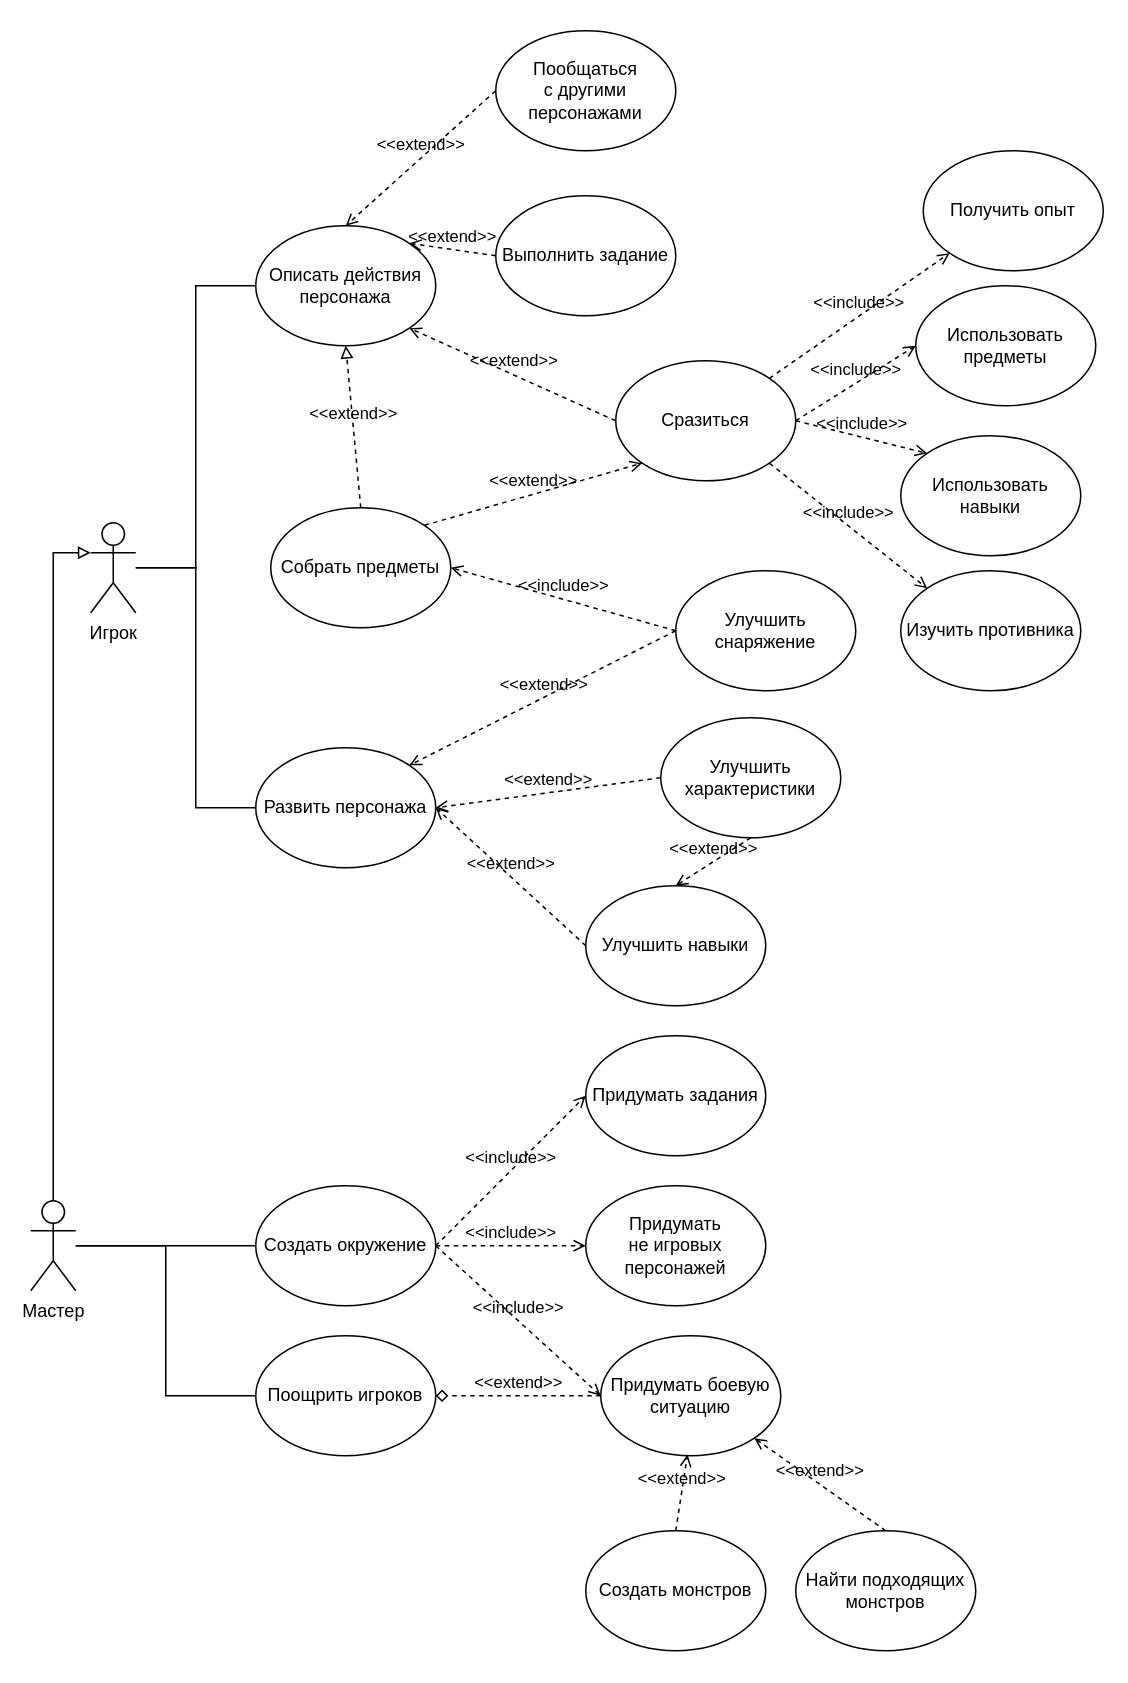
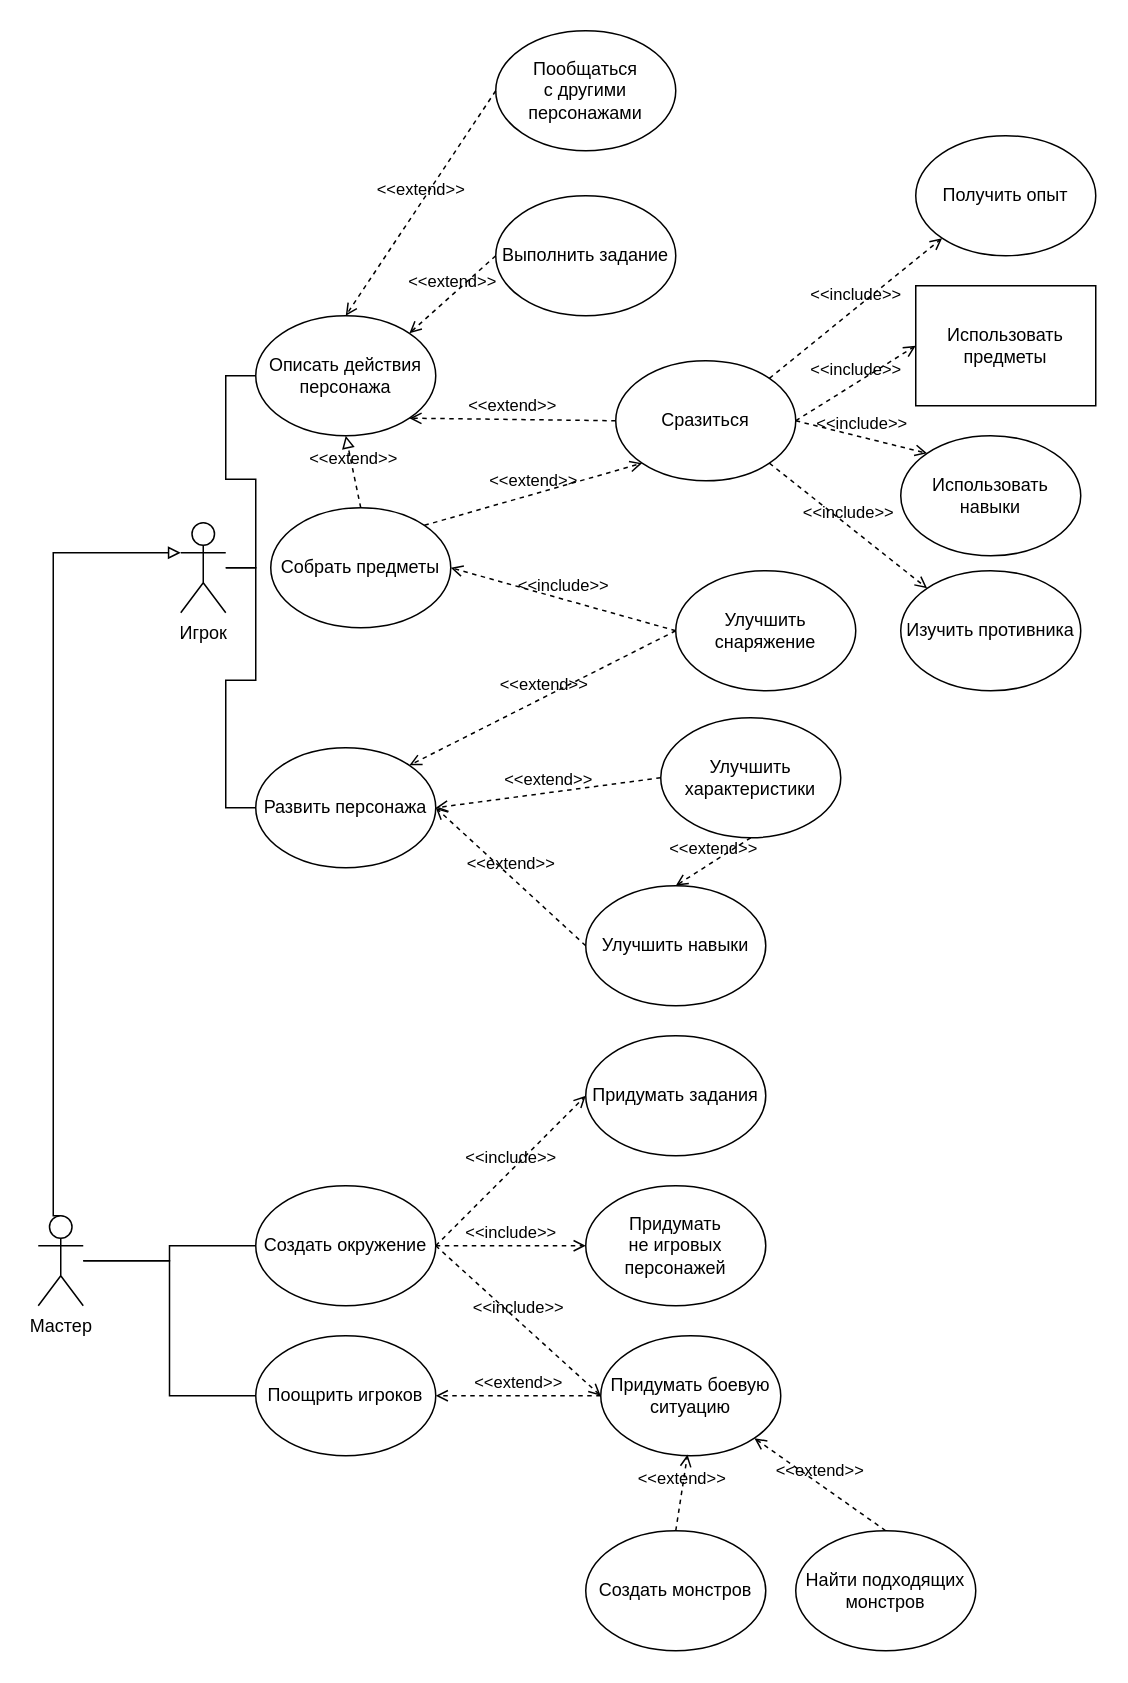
  <mxCell id="0" />
  <mxCell id="1" parent="0" />
  <mxCell id="2" style="edgeStyle=orthogonalEdgeStyle;rounded=0;orthogonalLoop=1;jettySize=auto;html=1;entryX=0;entryY=0.5;entryDx=0;entryDy=0;endArrow=none;endFill=0;" edge="1" parent="1" source="4" target="32"><mxGeometry relative="1" as="geometry"><mxPoint x="170" y="338" as="targetPoint" /></mxGeometry></mxCell>
  <mxCell id="3" style="edgeStyle=orthogonalEdgeStyle;rounded=0;orthogonalLoop=1;jettySize=auto;html=1;entryX=0;entryY=0.5;entryDx=0;entryDy=0;endArrow=none;endFill=0;" edge="1" parent="1" source="4" target="9"><mxGeometry relative="1" as="geometry" /></mxCell>
- <mxCell id="4" value="Игрок" style="shape=umlActor;verticalLabelPosition=bottom;verticalAlign=top;html=1;outlineConnect=0;" parent="1" vertex="1"><mxGeometry x="60" y="348" width="30" height="60" as="geometry" /></mxCell>
+ <mxCell id="4" value="Игрок" style="shape=umlActor;verticalLabelPosition=bottom;verticalAlign=top;html=1;outlineConnect=0;" parent="1" vertex="1"><mxGeometry x="120" y="348" width="30" height="60" as="geometry" /></mxCell>
  <mxCell id="5" style="edgeStyle=orthogonalEdgeStyle;rounded=0;orthogonalLoop=1;jettySize=auto;html=1;endArrow=block;endFill=0;entryX=0;entryY=0.333;entryDx=0;entryDy=0;entryPerimeter=0;exitX=0.5;exitY=0;exitDx=0;exitDy=0;exitPerimeter=0;" edge="1" parent="1" source="8" target="4"><mxGeometry relative="1" as="geometry"><mxPoint x="20" y="750" as="sourcePoint" /><mxPoint x="30" y="420" as="targetPoint" /><Array as="points"><mxPoint x="35" y="368" /></Array></mxGeometry></mxCell>
  <mxCell id="6" style="edgeStyle=orthogonalEdgeStyle;rounded=0;orthogonalLoop=1;jettySize=auto;html=1;entryX=0;entryY=0.5;entryDx=0;entryDy=0;endArrow=none;endFill=0;" edge="1" parent="1" source="8" target="11"><mxGeometry relative="1" as="geometry" /></mxCell>
  <mxCell id="7" style="edgeStyle=orthogonalEdgeStyle;rounded=0;orthogonalLoop=1;jettySize=auto;html=1;entryX=0;entryY=0.5;entryDx=0;entryDy=0;endArrow=none;endFill=0;" edge="1" parent="1" source="8" target="12"><mxGeometry relative="1" as="geometry" /></mxCell>
- <mxCell id="8" value="Мастер" style="shape=umlActor;verticalLabelPosition=bottom;verticalAlign=top;html=1;outlineConnect=0;" parent="1" vertex="1"><mxGeometry x="20" y="800" width="30" height="60" as="geometry" /></mxCell>
+ <mxCell id="8" value="Мастер" style="shape=umlActor;verticalLabelPosition=bottom;verticalAlign=top;html=1;outlineConnect=0;" parent="1" vertex="1"><mxGeometry x="25" y="810" width="30" height="60" as="geometry" /></mxCell>
  <mxCell id="9" value="Развить персонажа" style="ellipse;whiteSpace=wrap;html=1;" vertex="1" parent="1"><mxGeometry x="170" y="498" width="120" height="80" as="geometry" /></mxCell>
  <mxCell id="10" value="Собрать предметы" style="ellipse;whiteSpace=wrap;html=1;" vertex="1" parent="1"><mxGeometry x="180" y="338" width="120" height="80" as="geometry" /></mxCell>
  <mxCell id="11" value="Создать окружение" style="ellipse;whiteSpace=wrap;html=1;" vertex="1" parent="1"><mxGeometry x="170" y="790" width="120" height="80" as="geometry" /></mxCell>
  <mxCell id="12" value="Поощрить игроков" style="ellipse;whiteSpace=wrap;html=1;" vertex="1" parent="1"><mxGeometry x="170" y="890" width="120" height="80" as="geometry" /></mxCell>
  <mxCell id="13" value="Придумать задания" style="ellipse;whiteSpace=wrap;html=1;" vertex="1" parent="1"><mxGeometry x="390" y="690" width="120" height="80" as="geometry" /></mxCell>
  <mxCell id="14" value="Придумать боевую ситуацию" style="ellipse;whiteSpace=wrap;html=1;" vertex="1" parent="1"><mxGeometry x="400" y="890" width="120" height="80" as="geometry" /></mxCell>
  <mxCell id="15" value="Придумать&lt;br&gt;не игровых персонажей" style="ellipse;whiteSpace=wrap;html=1;" vertex="1" parent="1"><mxGeometry x="390" y="790" width="120" height="80" as="geometry" /></mxCell>
  <mxCell id="16" value="&amp;lt;&amp;lt;include&amp;gt;&amp;gt;" style="html=1;verticalAlign=bottom;labelBackgroundColor=none;endArrow=open;endFill=0;dashed=1;rounded=0;entryX=0;entryY=0.5;entryDx=0;entryDy=0;exitX=1;exitY=0.5;exitDx=0;exitDy=0;" edge="1" parent="1" source="11" target="13"><mxGeometry width="160" relative="1" as="geometry"><mxPoint x="170" y="750" as="sourcePoint" /><mxPoint x="330" y="750" as="targetPoint" /></mxGeometry></mxCell>
  <mxCell id="17" value="&amp;lt;&amp;lt;include&amp;gt;&amp;gt;" style="html=1;verticalAlign=bottom;labelBackgroundColor=none;endArrow=open;endFill=0;dashed=1;rounded=0;entryX=0;entryY=0.5;entryDx=0;entryDy=0;exitX=1;exitY=0.5;exitDx=0;exitDy=0;" edge="1" parent="1" source="11" target="14"><mxGeometry width="160" relative="1" as="geometry"><mxPoint x="300" y="840" as="sourcePoint" /><mxPoint x="370" y="750" as="targetPoint" /></mxGeometry></mxCell>
  <mxCell id="18" value="&amp;lt;&amp;lt;include&amp;gt;&amp;gt;" style="html=1;verticalAlign=bottom;labelBackgroundColor=none;endArrow=open;endFill=0;dashed=1;rounded=0;entryX=0;entryY=0.5;entryDx=0;entryDy=0;exitX=1;exitY=0.5;exitDx=0;exitDy=0;" edge="1" parent="1" source="11" target="15"><mxGeometry width="160" relative="1" as="geometry"><mxPoint x="300" y="840" as="sourcePoint" /><mxPoint x="370" y="850" as="targetPoint" /></mxGeometry></mxCell>
  <mxCell id="19" value="Создать монстров" style="ellipse;whiteSpace=wrap;html=1;" vertex="1" parent="1"><mxGeometry x="390" y="1020" width="120" height="80" as="geometry" /></mxCell>
  <mxCell id="20" value="Найти подходящих монстров" style="ellipse;whiteSpace=wrap;html=1;" vertex="1" parent="1"><mxGeometry x="530" y="1020" width="120" height="80" as="geometry" /></mxCell>
  <mxCell id="21" value="&amp;lt;&amp;lt;extend&amp;gt;&amp;gt;" style="html=1;verticalAlign=bottom;labelBackgroundColor=none;endArrow=open;endFill=0;dashed=1;rounded=0;entryX=0.482;entryY=0.99;entryDx=0;entryDy=0;entryPerimeter=0;exitX=0.5;exitY=0;exitDx=0;exitDy=0;" edge="1" parent="1" source="19" target="14"><mxGeometry width="160" relative="1" as="geometry"><mxPoint x="500" y="980" as="sourcePoint" /><mxPoint x="660" y="980" as="targetPoint" /></mxGeometry></mxCell>
  <mxCell id="22" value="&amp;lt;&amp;lt;extend&amp;gt;&amp;gt;" style="html=1;verticalAlign=bottom;labelBackgroundColor=none;endArrow=open;endFill=0;dashed=1;rounded=0;entryX=1;entryY=1;entryDx=0;entryDy=0;exitX=0.5;exitY=0;exitDx=0;exitDy=0;" edge="1" parent="1" source="20" target="14"><mxGeometry width="160" relative="1" as="geometry"><mxPoint x="460" y="1030" as="sourcePoint" /><mxPoint x="458" y="969" as="targetPoint" /></mxGeometry></mxCell>
- <mxCell id="23" value="&amp;lt;&amp;lt;extend&amp;gt;&amp;gt;" style="html=1;verticalAlign=bottom;labelBackgroundColor=none;endArrow=diamond;endFill=0;dashed=1;rounded=0;entryX=1;entryY=0.5;entryDx=0;entryDy=0;exitX=0;exitY=0.5;exitDx=0;exitDy=0;" edge="1" parent="1" source="14" target="12"><mxGeometry width="160" relative="1" as="geometry"><mxPoint x="460" y="1030" as="sourcePoint" /><mxPoint x="468" y="979" as="targetPoint" /></mxGeometry></mxCell>
+ <mxCell id="23" value="&amp;lt;&amp;lt;extend&amp;gt;&amp;gt;" style="html=1;verticalAlign=bottom;labelBackgroundColor=none;endArrow=open;endFill=0;dashed=1;rounded=0;entryX=1;entryY=0.5;entryDx=0;entryDy=0;exitX=0;exitY=0.5;exitDx=0;exitDy=0;" edge="1" parent="1" source="14" target="12"><mxGeometry width="160" relative="1" as="geometry"><mxPoint x="460" y="1030" as="sourcePoint" /><mxPoint x="468" y="979" as="targetPoint" /></mxGeometry></mxCell>
  <mxCell id="24" value="Улучшить снаряжение" style="ellipse;whiteSpace=wrap;html=1;" vertex="1" parent="1"><mxGeometry x="450" y="380" width="120" height="80" as="geometry" /></mxCell>
  <mxCell id="25" value="&amp;lt;&amp;lt;include&amp;gt;&amp;gt;" style="html=1;verticalAlign=bottom;labelBackgroundColor=none;endArrow=open;endFill=0;dashed=1;rounded=0;exitX=0;exitY=0.5;exitDx=0;exitDy=0;entryX=1;entryY=0.5;entryDx=0;entryDy=0;" edge="1" parent="1" source="24" target="10"><mxGeometry width="160" relative="1" as="geometry"><mxPoint x="300" y="840" as="sourcePoint" /><mxPoint x="350" y="380" as="targetPoint" /></mxGeometry></mxCell>
  <mxCell id="26" value="Улучшить характеристики" style="ellipse;whiteSpace=wrap;html=1;" vertex="1" parent="1"><mxGeometry x="440" y="478" width="120" height="80" as="geometry" /></mxCell>
  <mxCell id="27" value="&amp;lt;&amp;lt;extend&amp;gt;&amp;gt;" style="html=1;verticalAlign=bottom;labelBackgroundColor=none;endArrow=open;endFill=0;dashed=1;rounded=0;entryX=1;entryY=0;entryDx=0;entryDy=0;exitX=0;exitY=0.5;exitDx=0;exitDy=0;" edge="1" parent="1" source="24" target="9"><mxGeometry width="160" relative="1" as="geometry"><mxPoint x="420" y="510" as="sourcePoint" /><mxPoint x="310" y="510" as="targetPoint" /></mxGeometry></mxCell>
  <mxCell id="28" value="&amp;lt;&amp;lt;extend&amp;gt;&amp;gt;" style="html=1;verticalAlign=bottom;labelBackgroundColor=none;endArrow=open;endFill=0;dashed=1;rounded=0;entryX=1;entryY=0.5;entryDx=0;entryDy=0;exitX=0;exitY=0.5;exitDx=0;exitDy=0;" edge="1" parent="1" source="26" target="9"><mxGeometry width="160" relative="1" as="geometry"><mxPoint x="410" y="448" as="sourcePoint" /><mxPoint x="282" y="520" as="targetPoint" /></mxGeometry></mxCell>
  <mxCell id="29" value="Улучшить навыки" style="ellipse;whiteSpace=wrap;html=1;" vertex="1" parent="1"><mxGeometry x="390" y="590" width="120" height="80" as="geometry" /></mxCell>
  <mxCell id="30" value="&amp;lt;&amp;lt;extend&amp;gt;&amp;gt;" style="html=1;verticalAlign=bottom;labelBackgroundColor=none;endArrow=open;endFill=0;dashed=1;rounded=0;entryX=1;entryY=0.5;entryDx=0;entryDy=0;exitX=0;exitY=0.5;exitDx=0;exitDy=0;" edge="1" parent="1" source="29" target="9"><mxGeometry width="160" relative="1" as="geometry"><mxPoint x="400" y="548" as="sourcePoint" /><mxPoint x="300" y="548" as="targetPoint" /></mxGeometry></mxCell>
  <mxCell id="31" value="&amp;lt;&amp;lt;extend&amp;gt;&amp;gt;" style="html=1;verticalAlign=bottom;labelBackgroundColor=none;endArrow=open;endFill=0;dashed=1;rounded=0;entryX=0.5;entryY=0;entryDx=0;entryDy=0;exitX=0.5;exitY=1;exitDx=0;exitDy=0;" edge="1" parent="1" source="26" target="29"><mxGeometry width="160" relative="1" as="geometry"><mxPoint x="560" y="570" as="sourcePoint" /><mxPoint x="300" y="548" as="targetPoint" /></mxGeometry></mxCell>
- <mxCell id="32" value="Описать действия&lt;br&gt;персонажа" style="ellipse;whiteSpace=wrap;html=1;" vertex="1" parent="1"><mxGeometry x="170" y="150" width="120" height="80" as="geometry" /></mxCell>
+ <mxCell id="32" value="Описать действия&lt;br&gt;персонажа" style="ellipse;whiteSpace=wrap;html=1;" vertex="1" parent="1"><mxGeometry x="170" y="210" width="120" height="80" as="geometry" /></mxCell>
  <mxCell id="33" value="Сразиться" style="ellipse;whiteSpace=wrap;html=1;" vertex="1" parent="1"><mxGeometry x="410" y="240" width="120" height="80" as="geometry" /></mxCell>
  <mxCell id="34" value="Пообщаться&lt;br&gt;с другими персонажами" style="ellipse;whiteSpace=wrap;html=1;" vertex="1" parent="1"><mxGeometry x="330" y="20" width="120" height="80" as="geometry" /></mxCell>
  <mxCell id="35" value="Выполнить задание" style="ellipse;whiteSpace=wrap;html=1;" vertex="1" parent="1"><mxGeometry x="330" y="130" width="120" height="80" as="geometry" /></mxCell>
  <mxCell id="36" value="&amp;lt;&amp;lt;extend&amp;gt;&amp;gt;" style="html=1;verticalAlign=bottom;labelBackgroundColor=none;endArrow=block;endFill=0;dashed=1;rounded=0;entryX=0.5;entryY=1;entryDx=0;entryDy=0;exitX=0.5;exitY=0;exitDx=0;exitDy=0;" edge="1" parent="1" source="10" target="32"><mxGeometry width="160" relative="1" as="geometry"><mxPoint x="400" y="428" as="sourcePoint" /><mxPoint x="282" y="520" as="targetPoint" /></mxGeometry></mxCell>
  <mxCell id="37" value="&amp;lt;&amp;lt;extend&amp;gt;&amp;gt;" style="html=1;verticalAlign=bottom;labelBackgroundColor=none;endArrow=open;endFill=0;dashed=1;rounded=0;entryX=1;entryY=1;entryDx=0;entryDy=0;exitX=0;exitY=0.5;exitDx=0;exitDy=0;" edge="1" parent="1" source="33" target="32"><mxGeometry width="160" relative="1" as="geometry"><mxPoint x="250" y="348" as="sourcePoint" /><mxPoint x="240" y="300" as="targetPoint" /></mxGeometry></mxCell>
  <mxCell id="38" value="&amp;lt;&amp;lt;extend&amp;gt;&amp;gt;" style="html=1;verticalAlign=bottom;labelBackgroundColor=none;endArrow=open;endFill=0;dashed=1;rounded=0;entryX=1;entryY=0;entryDx=0;entryDy=0;exitX=0;exitY=0.5;exitDx=0;exitDy=0;" edge="1" parent="1" source="35" target="32"><mxGeometry width="160" relative="1" as="geometry"><mxPoint x="330" y="318" as="sourcePoint" /><mxPoint x="282" y="288" as="targetPoint" /></mxGeometry></mxCell>
  <mxCell id="39" value="&amp;lt;&amp;lt;extend&amp;gt;&amp;gt;" style="html=1;verticalAlign=bottom;labelBackgroundColor=none;endArrow=open;endFill=0;dashed=1;rounded=0;entryX=0.5;entryY=0;entryDx=0;entryDy=0;exitX=0;exitY=0.5;exitDx=0;exitDy=0;" edge="1" parent="1" source="34" target="32"><mxGeometry width="160" relative="1" as="geometry"><mxPoint x="340" y="328" as="sourcePoint" /><mxPoint x="292" y="298" as="targetPoint" /></mxGeometry></mxCell>
- <mxCell id="40" value="Использовать предметы" style="ellipse;whiteSpace=wrap;html=1;" vertex="1" parent="1"><mxGeometry x="610" y="190" width="120" height="80" as="geometry" /></mxCell>
+ <mxCell id="40" value="Использовать предметы" style="whiteSpace=wrap;html=1;rounded=0;" vertex="1" parent="1"><mxGeometry x="610" y="190" width="120" height="80" as="geometry" /></mxCell>
  <mxCell id="41" value="Использовать навыки" style="ellipse;whiteSpace=wrap;html=1;" vertex="1" parent="1"><mxGeometry x="600" y="290" width="120" height="80" as="geometry" /></mxCell>
- <mxCell id="42" value="Получить опыт" style="ellipse;whiteSpace=wrap;html=1;" vertex="1" parent="1"><mxGeometry x="615" y="100" width="120" height="80" as="geometry" /></mxCell>
+ <mxCell id="42" value="Получить опыт" style="ellipse;whiteSpace=wrap;html=1;" vertex="1" parent="1"><mxGeometry x="610" y="90" width="120" height="80" as="geometry" /></mxCell>
  <mxCell id="43" value="&amp;lt;&amp;lt;include&amp;gt;&amp;gt;" style="html=1;verticalAlign=bottom;labelBackgroundColor=none;endArrow=open;endFill=0;dashed=1;rounded=0;exitX=1;exitY=0;exitDx=0;exitDy=0;entryX=0;entryY=1;entryDx=0;entryDy=0;" edge="1" parent="1" source="33" target="42"><mxGeometry width="160" relative="1" as="geometry"><mxPoint x="460" y="430" as="sourcePoint" /><mxPoint x="310" y="388" as="targetPoint" /></mxGeometry></mxCell>
  <mxCell id="44" value="&amp;lt;&amp;lt;include&amp;gt;&amp;gt;" style="html=1;verticalAlign=bottom;labelBackgroundColor=none;endArrow=open;endFill=0;dashed=1;rounded=0;exitX=1;exitY=0.5;exitDx=0;exitDy=0;entryX=0;entryY=0.5;entryDx=0;entryDy=0;" edge="1" parent="1" source="33" target="40"><mxGeometry width="160" relative="1" as="geometry"><mxPoint x="522" y="262" as="sourcePoint" /><mxPoint x="598" y="168" as="targetPoint" /></mxGeometry></mxCell>
  <mxCell id="45" value="&amp;lt;&amp;lt;include&amp;gt;&amp;gt;" style="html=1;verticalAlign=bottom;labelBackgroundColor=none;endArrow=open;endFill=0;dashed=1;rounded=0;exitX=1;exitY=0.5;exitDx=0;exitDy=0;entryX=0;entryY=0;entryDx=0;entryDy=0;" edge="1" parent="1" source="33" target="41"><mxGeometry width="160" relative="1" as="geometry"><mxPoint x="540" y="290" as="sourcePoint" /><mxPoint x="590" y="240" as="targetPoint" /></mxGeometry></mxCell>
  <mxCell id="46" value="Изучить противника" style="ellipse;whiteSpace=wrap;html=1;" vertex="1" parent="1"><mxGeometry x="600" y="380" width="120" height="80" as="geometry" /></mxCell>
  <mxCell id="47" value="&amp;lt;&amp;lt;include&amp;gt;&amp;gt;" style="html=1;verticalAlign=bottom;labelBackgroundColor=none;endArrow=open;endFill=0;dashed=1;rounded=0;exitX=1;exitY=1;exitDx=0;exitDy=0;entryX=0;entryY=0;entryDx=0;entryDy=0;" edge="1" parent="1" source="33" target="46"><mxGeometry width="160" relative="1" as="geometry"><mxPoint x="540" y="290" as="sourcePoint" /><mxPoint x="608" y="322" as="targetPoint" /></mxGeometry></mxCell>
  <mxCell id="48" value="&amp;lt;&amp;lt;extend&amp;gt;&amp;gt;" style="html=1;verticalAlign=bottom;labelBackgroundColor=none;endArrow=open;endFill=0;dashed=1;rounded=0;entryX=0;entryY=1;entryDx=0;entryDy=0;exitX=1;exitY=0;exitDx=0;exitDy=0;" edge="1" parent="1" source="10" target="33"><mxGeometry width="160" relative="1" as="geometry"><mxPoint x="250" y="348" as="sourcePoint" /><mxPoint x="240" y="300" as="targetPoint" /></mxGeometry></mxCell>
